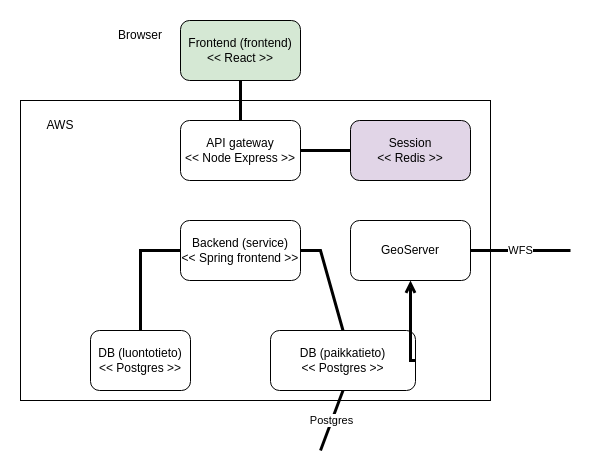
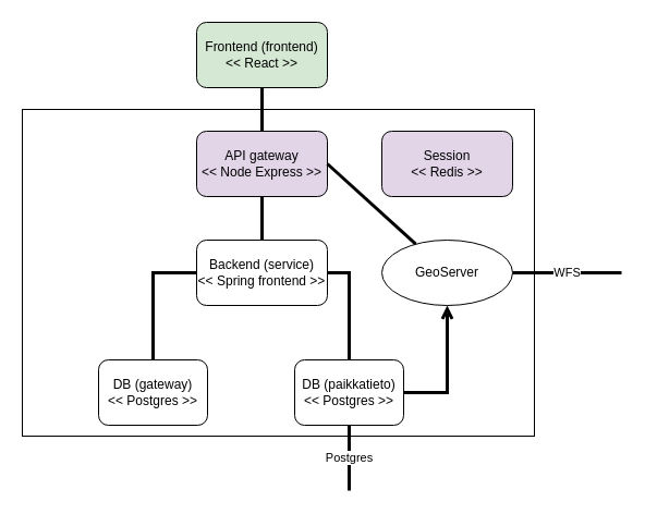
  <mxCell id="0" />
  <mxCell id="1" parent="0" />
  <mxCell id="2" value="" style="rounded=0;whiteSpace=wrap;html=1;" parent="1" vertex="1"><mxGeometry x="20" y="100" width="470" height="300" as="geometry" /></mxCell>
  <mxCell id="3" value="Frontend (frontend)&lt;br&gt;&amp;lt;&amp;lt; React &amp;gt;&amp;gt;" style="rounded=1;whiteSpace=wrap;html=1;fillColor=#d5e8d4;" parent="1" vertex="1"><mxGeometry x="180" y="20" width="120" height="60" as="geometry" /></mxCell>
  <mxCell id="4" value="Backend (service)&lt;br&gt;&amp;lt;&amp;lt; Spring frontend &amp;gt;&amp;gt;" style="rounded=1;whiteSpace=wrap;html=1;" parent="1" vertex="1"><mxGeometry x="180" y="220" width="120" height="60" as="geometry" /></mxCell>
- <mxCell id="5" value="DB (luontotieto)&lt;br&gt;&amp;lt;&amp;lt; Postgres &amp;gt;&amp;gt;" style="rounded=1;whiteSpace=wrap;html=1;" parent="1" vertex="1"><mxGeometry x="90" y="330" width="100" height="60" as="geometry" /></mxCell>
- <mxCell id="6" value="API gateway &lt;br&gt;&amp;lt;&amp;lt; Node Express &amp;gt;&amp;gt;" style="rounded=1;whiteSpace=wrap;html=1;" parent="1" vertex="1"><mxGeometry x="180" y="120" width="120" height="60" as="geometry" /></mxCell>
+ <mxCell id="5" value="DB (gateway)&lt;br&gt;&amp;lt;&amp;lt; Postgres &amp;gt;&amp;gt;" style="rounded=1;whiteSpace=wrap;html=1;" parent="1" vertex="1"><mxGeometry x="90" y="330" width="100" height="60" as="geometry" /></mxCell>
+ <mxCell id="6" value="API gateway &lt;br&gt;&amp;lt;&amp;lt; Node Express &amp;gt;&amp;gt;" style="rounded=1;whiteSpace=wrap;html=1;fillColor=#e1d5e7;" parent="1" vertex="1"><mxGeometry x="180" y="120" width="120" height="60" as="geometry" /></mxCell>
  <mxCell id="7" value="" style="endArrow=none;html=1;rounded=0;entryX=0.5;entryY=1;entryDx=0;entryDy=0;strokeWidth=3;" parent="1" target="3" edge="1"><mxGeometry width="50" height="50" relative="1" as="geometry"><mxPoint x="240" y="120" as="sourcePoint" /><mxPoint x="290" y="230" as="targetPoint" /></mxGeometry></mxCell>
+ <mxCell id="8" value="" style="endArrow=none;html=1;rounded=0;entryX=0.5;entryY=0;entryDx=0;entryDy=0;exitX=0.5;exitY=1;exitDx=0;exitDy=0;strokeWidth=3;" parent="1" source="6" target="4" edge="1"><mxGeometry width="50" height="50" relative="1" as="geometry"><mxPoint x="250" y="130" as="sourcePoint" /><mxPoint x="250" y="90" as="targetPoint" /></mxGeometry></mxCell>
  <mxCell id="9" value="" style="endArrow=none;html=1;rounded=0;entryX=0;entryY=0.5;entryDx=0;entryDy=0;exitX=0.5;exitY=0;exitDx=0;exitDy=0;strokeWidth=3;" parent="1" source="5" target="4" edge="1"><mxGeometry width="50" height="50" relative="1" as="geometry"><mxPoint x="260" y="140" as="sourcePoint" /><mxPoint x="260" y="100" as="targetPoint" /><Array as="points"><mxPoint x="140" y="250" /></Array></mxGeometry></mxCell>
- <mxCell id="10" value="AWS" style="text;html=1;strokeColor=none;fillColor=none;align=center;verticalAlign=middle;whiteSpace=wrap;rounded=0;" parent="1" vertex="1"><mxGeometry x="30" y="110" width="60" height="30" as="geometry" /></mxCell>
- <mxCell id="11" value="Browser" style="text;html=1;strokeColor=none;fillColor=none;align=center;verticalAlign=middle;whiteSpace=wrap;rounded=0;" parent="1" vertex="1"><mxGeometry x="110" y="20" width="60" height="30" as="geometry" /></mxCell>
  <mxCell id="12" value="Session&lt;br&gt;&amp;lt;&amp;lt; Redis &amp;gt;&amp;gt;" style="rounded=1;whiteSpace=wrap;html=1;fillColor=#e1d5e7;" parent="1" vertex="1"><mxGeometry x="350" y="120" width="120" height="60" as="geometry" /></mxCell>
- <mxCell id="13" value="" style="endArrow=none;html=1;rounded=0;entryX=0;entryY=0.5;entryDx=0;entryDy=0;exitX=1;exitY=0.5;exitDx=0;exitDy=0;strokeWidth=3;" parent="1" source="6" target="12" edge="1"><mxGeometry width="50" height="50" relative="1" as="geometry"><mxPoint x="250" y="190" as="sourcePoint" /><mxPoint x="250" y="230" as="targetPoint" /></mxGeometry></mxCell>
- <mxCell id="14" value="DB (paikkatieto)&lt;br&gt;&amp;lt;&amp;lt; Postgres &amp;gt;&amp;gt;" style="rounded=1;whiteSpace=wrap;html=1;" vertex="1" parent="1"><mxGeometry x="270" y="330" width="145" height="60" as="geometry" /></mxCell>
+ <mxCell id="13" value="" style="endArrow=none;html=1;rounded=0;exitX=1;exitY=0.5;exitDx=0;exitDy=0;strokeWidth=3;" parent="1" source="6" target="16" edge="1"><mxGeometry width="50" height="50" relative="1" as="geometry"><mxPoint x="250" y="190" as="sourcePoint" /><mxPoint x="250" y="230" as="targetPoint" /></mxGeometry></mxCell>
+ <mxCell id="14" value="DB (paikkatieto)&lt;br&gt;&amp;lt;&amp;lt; Postgres &amp;gt;&amp;gt;" style="rounded=1;whiteSpace=wrap;html=1;" vertex="1" parent="1"><mxGeometry x="270" y="330" width="100" height="60" as="geometry" /></mxCell>
  <mxCell id="15" value="" style="endArrow=none;html=1;rounded=0;entryX=1;entryY=0.5;entryDx=0;entryDy=0;exitX=0.5;exitY=0;exitDx=0;exitDy=0;strokeWidth=3;" edge="1" parent="1" source="14" target="4"><mxGeometry width="50" height="50" relative="1" as="geometry"><mxPoint x="150" y="340" as="sourcePoint" /><mxPoint x="190" y="260" as="targetPoint" /><Array as="points"><mxPoint x="320" y="250" /></Array></mxGeometry></mxCell>
- <mxCell id="16" value="GeoServer" style="rounded=1;whiteSpace=wrap;html=1;" vertex="1" parent="1"><mxGeometry x="350" y="220" width="120" height="60" as="geometry" /></mxCell>
+ <mxCell id="16" value="GeoServer" style="ellipse;whiteSpace=wrap;html=1;" vertex="1" parent="1"><mxGeometry x="350" y="220" width="120" height="60" as="geometry" /></mxCell>
  <mxCell id="17" value="" style="endArrow=open;html=1;rounded=0;entryX=0.5;entryY=1;entryDx=0;entryDy=0;exitX=1;exitY=0.5;exitDx=0;exitDy=0;strokeWidth=3;" edge="1" parent="1" source="14" target="16"><mxGeometry width="50" height="50" relative="1" as="geometry"><mxPoint x="285" y="340" as="sourcePoint" /><mxPoint x="280" y="290" as="targetPoint" /><Array as="points"><mxPoint x="410" y="360" /></Array></mxGeometry></mxCell>
  <mxCell id="18" value="WFS" style="html=1;rounded=0;endArrow=none;endFill=0;strokeWidth=3;exitX=1;exitY=0.5;exitDx=0;exitDy=0;jumpStyle=arc;spacingLeft=0;" edge="1" parent="1" source="16"><mxGeometry width="100" relative="1" as="geometry"><mxPoint x="570" y="249.64" as="sourcePoint" /><mxPoint x="570" y="250" as="targetPoint" /></mxGeometry></mxCell>
  <mxCell id="19" value="Postgres" style="html=1;rounded=0;endArrow=none;endFill=0;strokeWidth=3;exitX=0.5;exitY=1;exitDx=0;exitDy=0;jumpStyle=arc;spacingLeft=0;" edge="1" parent="1" source="14"><mxGeometry width="100" relative="1" as="geometry"><mxPoint x="260" y="490" as="sourcePoint" /><mxPoint x="320" y="450" as="targetPoint" /></mxGeometry></mxCell>
